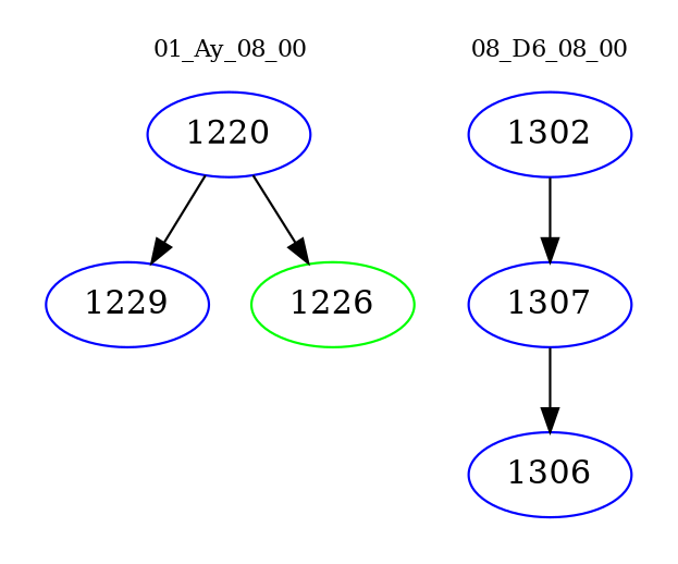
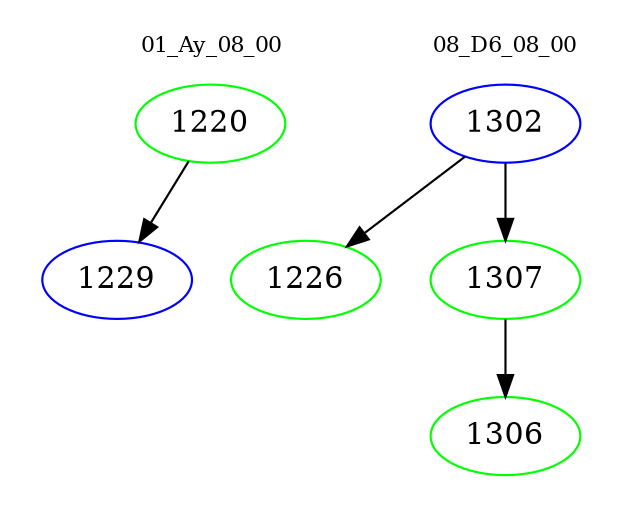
  digraph {
    node [color=blue]
    edge [color=black]
-   n1 [label=1220]
+   n1 [color=green label=1220]
    n2 [label=1229]
    n3 [color=green label=1226]
    n4 [label=1302]
-   n5 [label=1306]
-   n6 [label=1307]
+   n5 [color=green label=1306]
+   n6 [color=green label=1307]
    subgraph cluster_1 {
      color=white
      fontsize=10
      label="01_Ay_08_00"
      n1
      n2
      n3
    }
    subgraph cluster_2 {
      color=white
      fontsize=10
      label="08_D6_08_00"
      n4
      n5
      n6
    }
    n1 -> n2
-   n1 -> n3
+   n4 -> n3
    n4 -> n6
    n6 -> n5
  }
